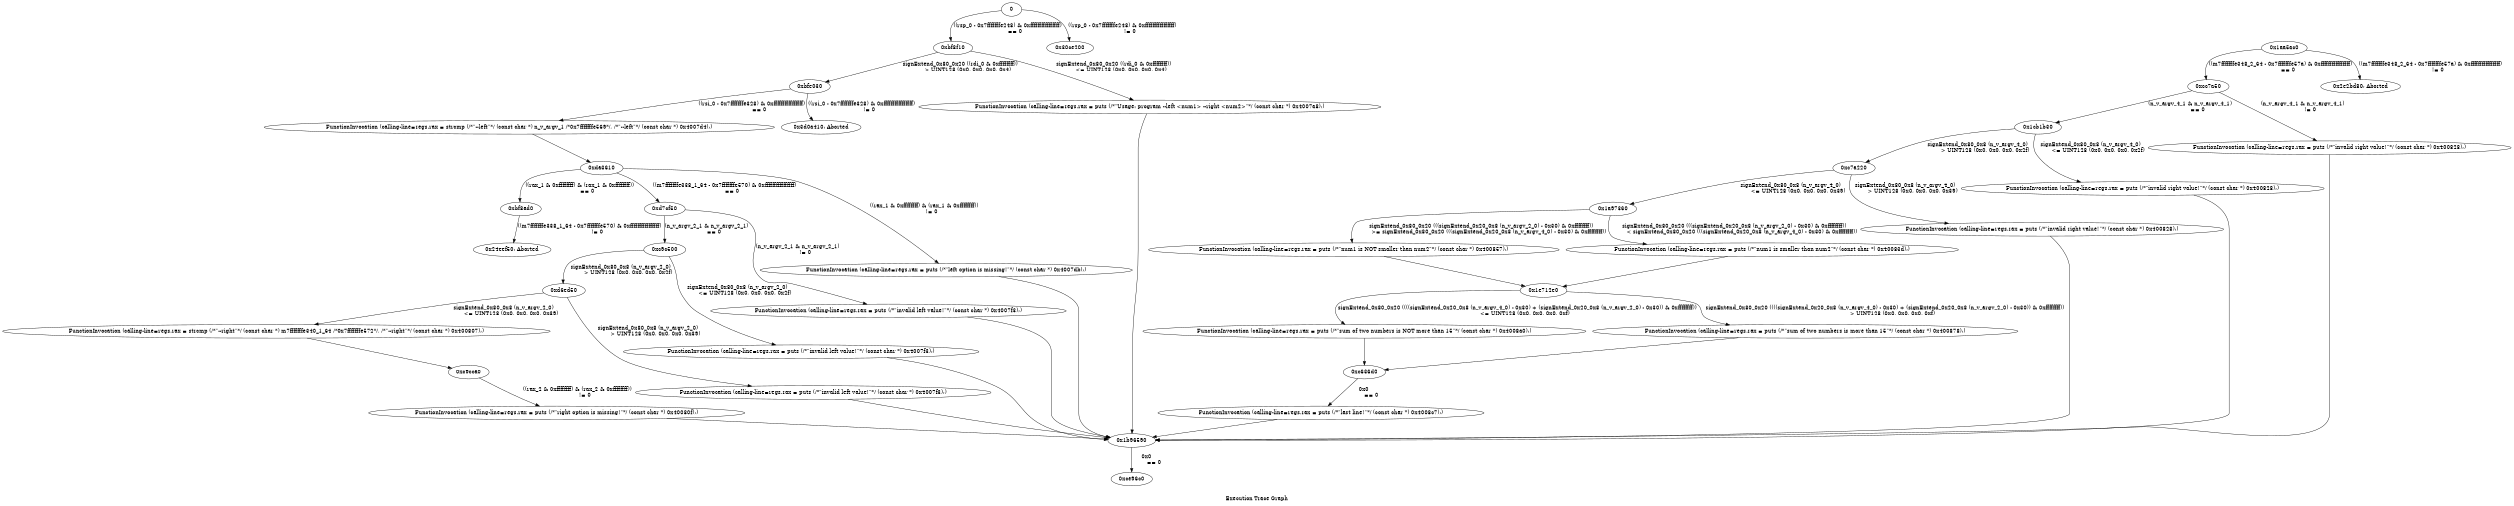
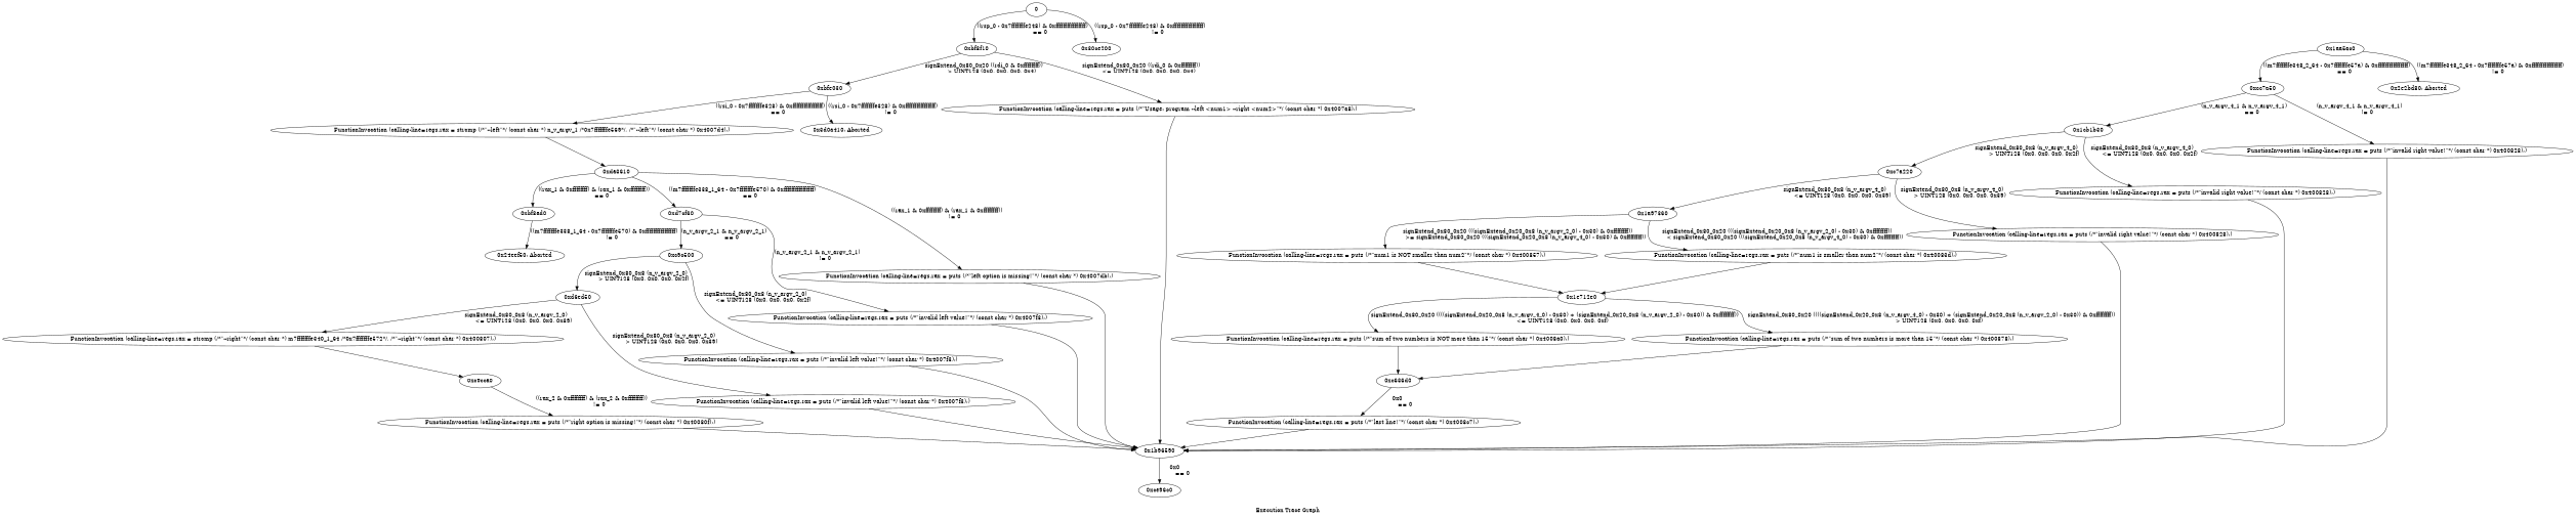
  digraph {
    label="Execution Trace Graph"
    n1 [label=0]
    n2 [label="0xbf8f10"]
    n3 [label="0x30ce200"]
    n4 [label="0xbfe030"]
    n5 [label="FunctionInvocation (calling-line=regs.rax = puts (/*\"Usage: program --left <num1> --right <num2>\"*/ (const char *) 0x4007a8);)"]
    n6 [label="FunctionInvocation (calling-line=regs.rax = puts (/*\"last line!\"*/ (const char *) 0x4008c7);)"]
    n7 [label="0x1b96590"]
    n8 [label="0xce96c0"]
    n9 [label="FunctionInvocation (calling-line=regs.rax = puts (/*\"sum of two numbers is NOT more than 15\"*/ (const char *) 0x4008a0);)"]
    n10 [label="0xc636d0"]
    n11 [label="FunctionInvocation (calling-line=regs.rax = puts (/*\"num1 is NOT smaller than num2\"*/ (const char *) 0x400857);)"]
    n12 [label="0x1e712e0"]
    n13 [label="FunctionInvocation (calling-line=regs.rax = puts (/*\"sum of two numbers is more than 15\"*/ (const char *) 0x400878);)"]
    n14 [label="FunctionInvocation (calling-line=regs.rax = puts (/*\"num1 is smaller than num2\"*/ (const char *) 0x40083d);)"]
    n15 [label="0xbf8ad0"]
    n16 [label="0x24eef50; Aborted"]
-   n17 [label="0xd7cf50"]
+   n17 [label="0xd7cf60"]
    n18 [label="0xc9c500"]
    n19 [label="FunctionInvocation (calling-line=regs.rax = puts (/*\"invalid left value!\"*/ (const char *) 0x4007f3);)"]
    n20 [label="FunctionInvocation (calling-line=regs.rax = strcmp (/*\"--left\"*/ (const char *) n_v_argv_1 /*0x7fffffffe569*/, /*\"--left\"*/ (const char *) 0x4007d4);)"]
    n21 [label="0x3d0a410; Aborted"]
    n22 [label="0xda3610"]
    n23 [label="0xc7a220"]
    n24 [label="0x1a97360"]
    n25 [label="FunctionInvocation (calling-line=regs.rax = puts (/*\"invalid right value!\"*/ (const char *) 0x400828);)"]
    n26 [label="0xd6ed50"]
    n27 [label="FunctionInvocation (calling-line=regs.rax = puts (/*\"invalid left value!\"*/ (const char *) 0x4007f3);)"]
    n28 [label="FunctionInvocation (calling-line=regs.rax = strcmp (/*\"--right\"*/ (const char *) m7fffffffe340_1_64 /*0x7fffffffe572*/, /*\"--right\"*/ (const char *) 0x400807);)"]
    n29 [label="FunctionInvocation (calling-line=regs.rax = puts (/*\"invalid left value!\"*/ (const char *) 0x4007f3);)"]
    n30 [label="0xc9cca0"]
    n31 [label="FunctionInvocation (calling-line=regs.rax = puts (/*\"right option is missing!\"*/ (const char *) 0x40080f);)"]
    n32 [label="0x1aa5ac0"]
    n33 [label="0xcc7a50"]
    n34 [label="0x2e2bd80; Aborted"]
    n35 [label="0x1cb1b30"]
    n36 [label="FunctionInvocation (calling-line=regs.rax = puts (/*\"invalid right value!\"*/ (const char *) 0x400828);)"]
    n37 [label="FunctionInvocation (calling-line=regs.rax = puts (/*\"invalid right value!\"*/ (const char *) 0x400828);)"]
    n38 [label="FunctionInvocation (calling-line=regs.rax = puts (/*\"left option is missing!\"*/ (const char *) 0x4007db);)"]
    n1 -> n2 [label="((rsp_0 - 0x7fffffffe248) & 0xffffffffffffffff)\n	 == 0"]
    n1 -> n3 [label="((rsp_0 - 0x7fffffffe248) & 0xffffffffffffffff)\n	 != 0"]
    n2 -> n4 [label="signExtend_0x80_0x20 ((rdi_0 & 0xffffffff))\n	 > UINT128 (0x0, 0x0, 0x0, 0x4)"]
    n2 -> n5 [label="signExtend_0x80_0x20 ((rdi_0 & 0xffffffff))\n	 <= UINT128 (0x0, 0x0, 0x0, 0x4)"]
    n4 -> n20 [label="((rsi_0 - 0x7fffffffe328) & 0xffffffffffffffff)\n	 == 0"]
    n4 -> n21 [label="((rsi_0 - 0x7fffffffe328) & 0xffffffffffffffff)\n	 != 0"]
    n5 -> n7
    n6 -> n7
    n7 -> n8 [label="0x0\n	 == 0"]
    n9 -> n10
    n10 -> n6 [label="0x0\n	 == 0"]
    n11 -> n12
    n12 -> n9 [label="signExtend_0x80_0x20 ((((signExtend_0x20_0x8 (n_v_argv_4_0) - 0x30) + (signExtend_0x20_0x8 (n_v_argv_2_0) - 0x30)) & 0xffffffff))\n	 <= UINT128 (0x0, 0x0, 0x0, 0xf)"]
    n12 -> n13 [label="signExtend_0x80_0x20 ((((signExtend_0x20_0x8 (n_v_argv_4_0) - 0x30) + (signExtend_0x20_0x8 (n_v_argv_2_0) - 0x30)) & 0xffffffff))\n	 > UINT128 (0x0, 0x0, 0x0, 0xf)"]
    n13 -> n10
    n14 -> n12
    n15 -> n16 [label="((m7fffffffe338_1_64 - 0x7fffffffe570) & 0xffffffffffffffff)\n	 != 0"]
    n17 -> n18 [label="(n_v_argv_2_1 & n_v_argv_2_1)\n	 == 0"]
    n17 -> n19 [label="(n_v_argv_2_1 & n_v_argv_2_1)\n	 != 0"]
    n18 -> n26 [label="signExtend_0x80_0x8 (n_v_argv_2_0)\n	 > UINT128 (0x0, 0x0, 0x0, 0x2f)"]
    n18 -> n27 [label="signExtend_0x80_0x8 (n_v_argv_2_0)\n	 <= UINT128 (0x0, 0x0, 0x0, 0x2f)"]
    n19 -> n7
    n20 -> n22
    n22 -> n15 [label="((rax_1 & 0xffffffff) & (rax_1 & 0xffffffff))\n	 == 0"]
    n22 -> n17 [label="((m7fffffffe338_1_64 - 0x7fffffffe570) & 0xffffffffffffffff)\n	 == 0"]
    n22 -> n38 [label="((rax_1 & 0xffffffff) & (rax_1 & 0xffffffff))\n	 != 0"]
    n23 -> n24 [label="signExtend_0x80_0x8 (n_v_argv_4_0)\n	 <= UINT128 (0x0, 0x0, 0x0, 0x39)"]
    n23 -> n25 [label="signExtend_0x80_0x8 (n_v_argv_4_0)\n	 > UINT128 (0x0, 0x0, 0x0, 0x39)"]
    n24 -> n11 [label="signExtend_0x80_0x20 (((signExtend_0x20_0x8 (n_v_argv_2_0) - 0x30) & 0xffffffff))\n	 >= signExtend_0x80_0x20 (((signExtend_0x20_0x8 (n_v_argv_4_0) - 0x30) & 0xffffffff))"]
    n24 -> n14 [label="signExtend_0x80_0x20 (((signExtend_0x20_0x8 (n_v_argv_2_0) - 0x30) & 0xffffffff))\n	 < signExtend_0x80_0x20 (((signExtend_0x20_0x8 (n_v_argv_4_0) - 0x30) & 0xffffffff))"]
    n25 -> n7
    n26 -> n28 [label="signExtend_0x80_0x8 (n_v_argv_2_0)\n	 <= UINT128 (0x0, 0x0, 0x0, 0x39)"]
    n26 -> n29 [label="signExtend_0x80_0x8 (n_v_argv_2_0)\n	 > UINT128 (0x0, 0x0, 0x0, 0x39)"]
    n27 -> n7
    n28 -> n30
    n29 -> n7
    n30 -> n31 [label="((rax_2 & 0xffffffff) & (rax_2 & 0xffffffff))\n	 != 0"]
    n31 -> n7
    n32 -> n33 [label="((m7fffffffe348_2_64 - 0x7fffffffe57a) & 0xffffffffffffffff)\n	 == 0"]
    n32 -> n34 [label="((m7fffffffe348_2_64 - 0x7fffffffe57a) & 0xffffffffffffffff)\n	 != 0"]
    n33 -> n35 [label="(n_v_argv_4_1 & n_v_argv_4_1)\n	 == 0"]
    n33 -> n36 [label="(n_v_argv_4_1 & n_v_argv_4_1)\n	 != 0"]
    n35 -> n23 [label="signExtend_0x80_0x8 (n_v_argv_4_0)\n	 > UINT128 (0x0, 0x0, 0x0, 0x2f)"]
    n35 -> n37 [label="signExtend_0x80_0x8 (n_v_argv_4_0)\n	 <= UINT128 (0x0, 0x0, 0x0, 0x2f)"]
    n36 -> n7
    n37 -> n7
    n38 -> n7
  }
